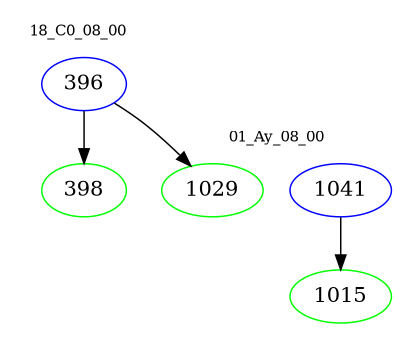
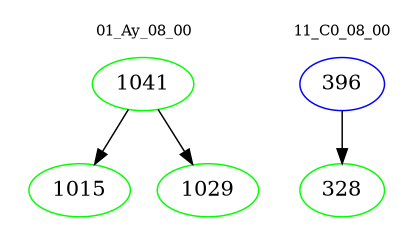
  digraph {
    node [color=green]
    edge [color=black]
-   n1 [color=blue label=1041]
+   n1 [label=1041]
    n2 [label=1015]
    n3 [label=1029]
    n4 [color=blue label=396]
-   n5 [label=398]
+   n5 [label=328]
    subgraph cluster_1 {
      color=white
      fontsize=10
      label="01_Ay_08_00"
      n1
      n2
      n3
    }
    subgraph cluster_2 {
      color=white
      fontsize=10
-     label="18_C0_08_00"
+     label="11_C0_08_00"
      n4
      n5
    }
    n1 -> n2
-   n4 -> n3
+   n1 -> n3
    n4 -> n5
  }
